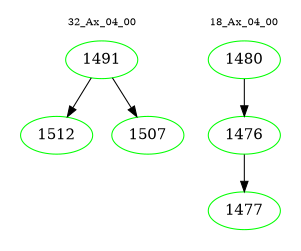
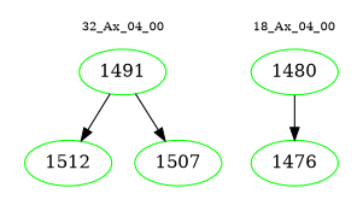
  digraph {
    node [color=green]
    edge [color=black]
    n1 [label=1491]
    n2 [label=1512]
    n3 [label=1507]
    n4 [label=1476]
    n5 [label=1480]
-   n6 [label=1477]
    subgraph cluster_1 {
      color=white
      fontsize=10
      label="32_Ax_04_00"
      n1
      n2
      n3
    }
    subgraph cluster_2 {
      color=white
      fontsize=10
      label="18_Ax_04_00"
      n4
      n5
-     n6
    }
    n1 -> n2
    n1 -> n3
-   n4 -> n6
    n5 -> n4
  }
